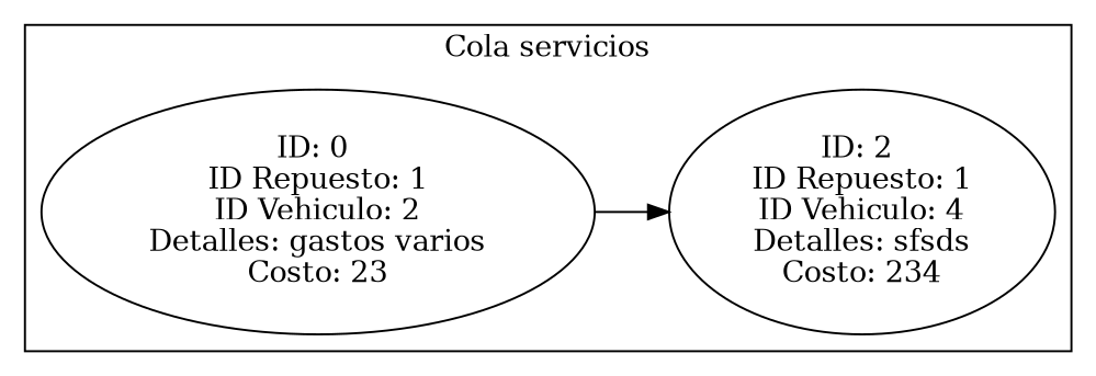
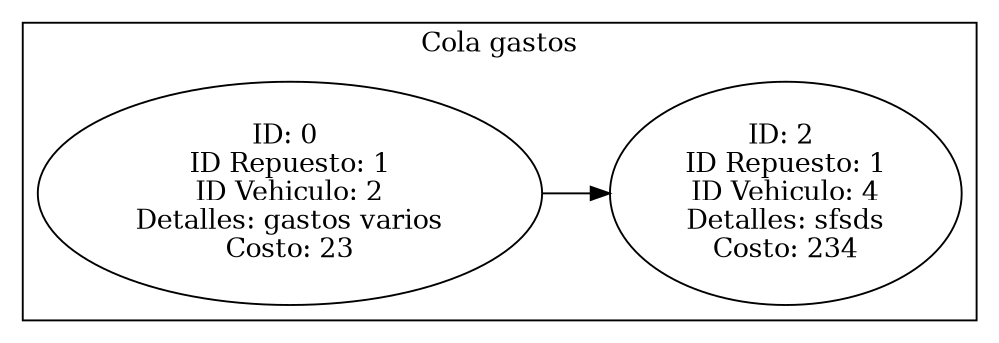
  digraph {
    rankdir=LR
    node [shape=ellipse]
    n1 [label="ID: 0 \n ID Repuesto: 1 \n ID Vehiculo: 2 \n Detalles: gastos varios \n Costo: 23 "]
    n2 [label="ID: 2 \n ID Repuesto: 1 \n ID Vehiculo: 4 \n Detalles: sfsds \n Costo: 234 "]
    subgraph cluster_1 {
-     label="Cola servicios"
+     label="Cola gastos"
      n1
      n2
    }
    n1 -> n2
  }
